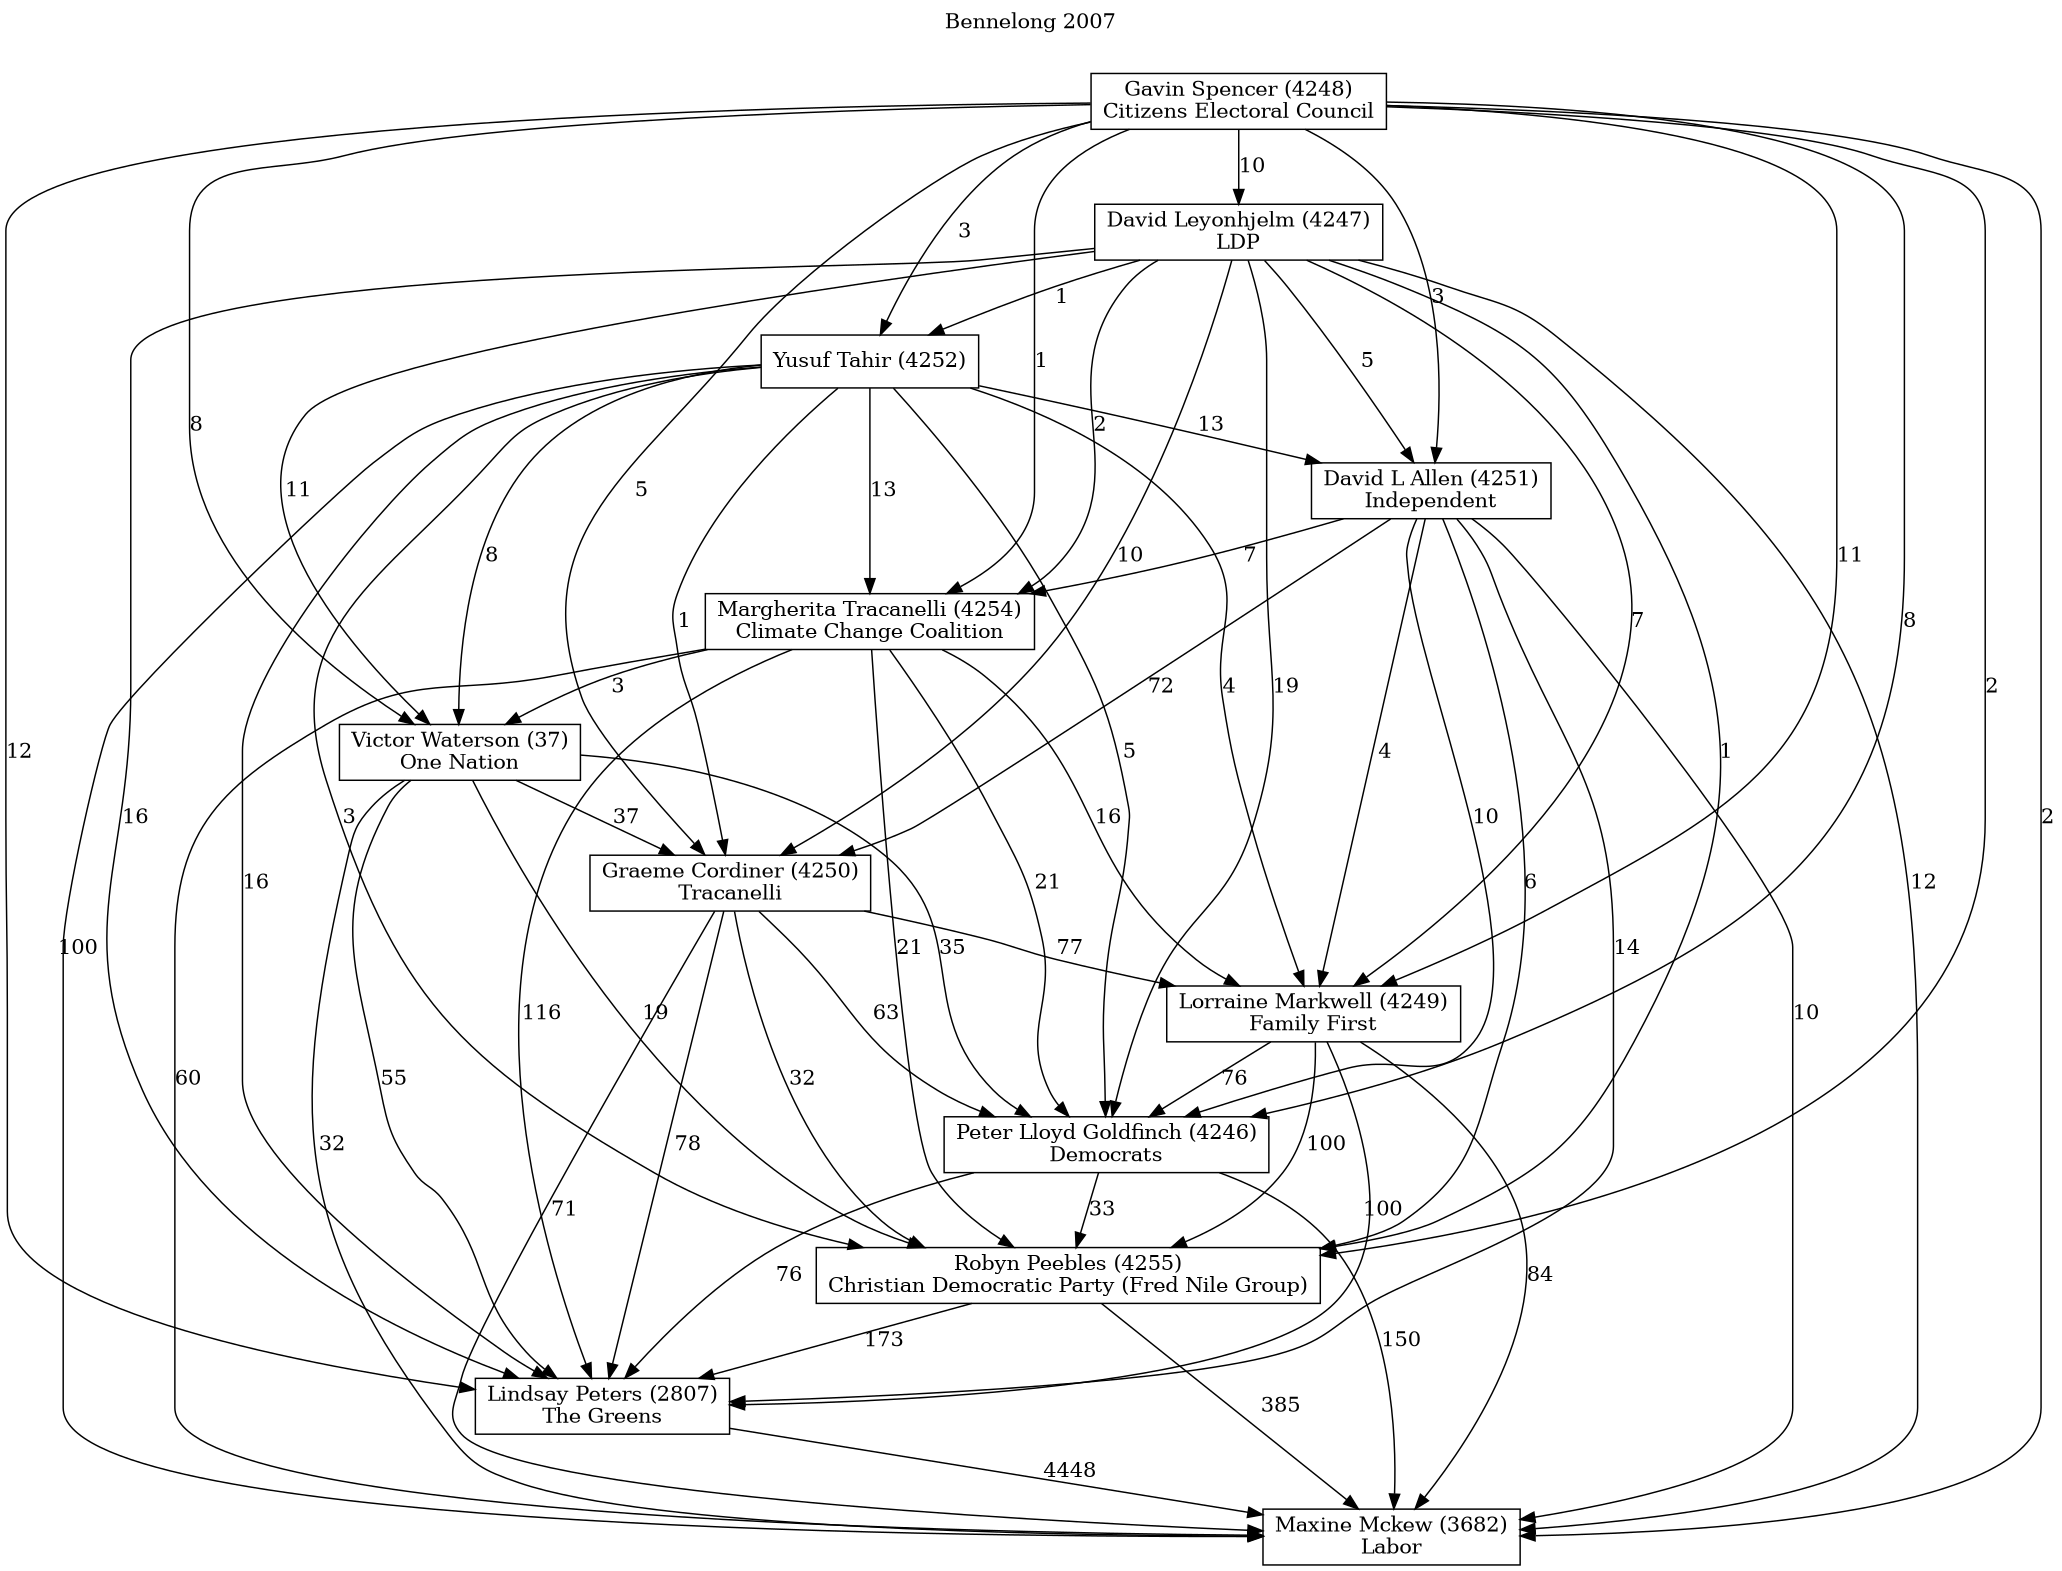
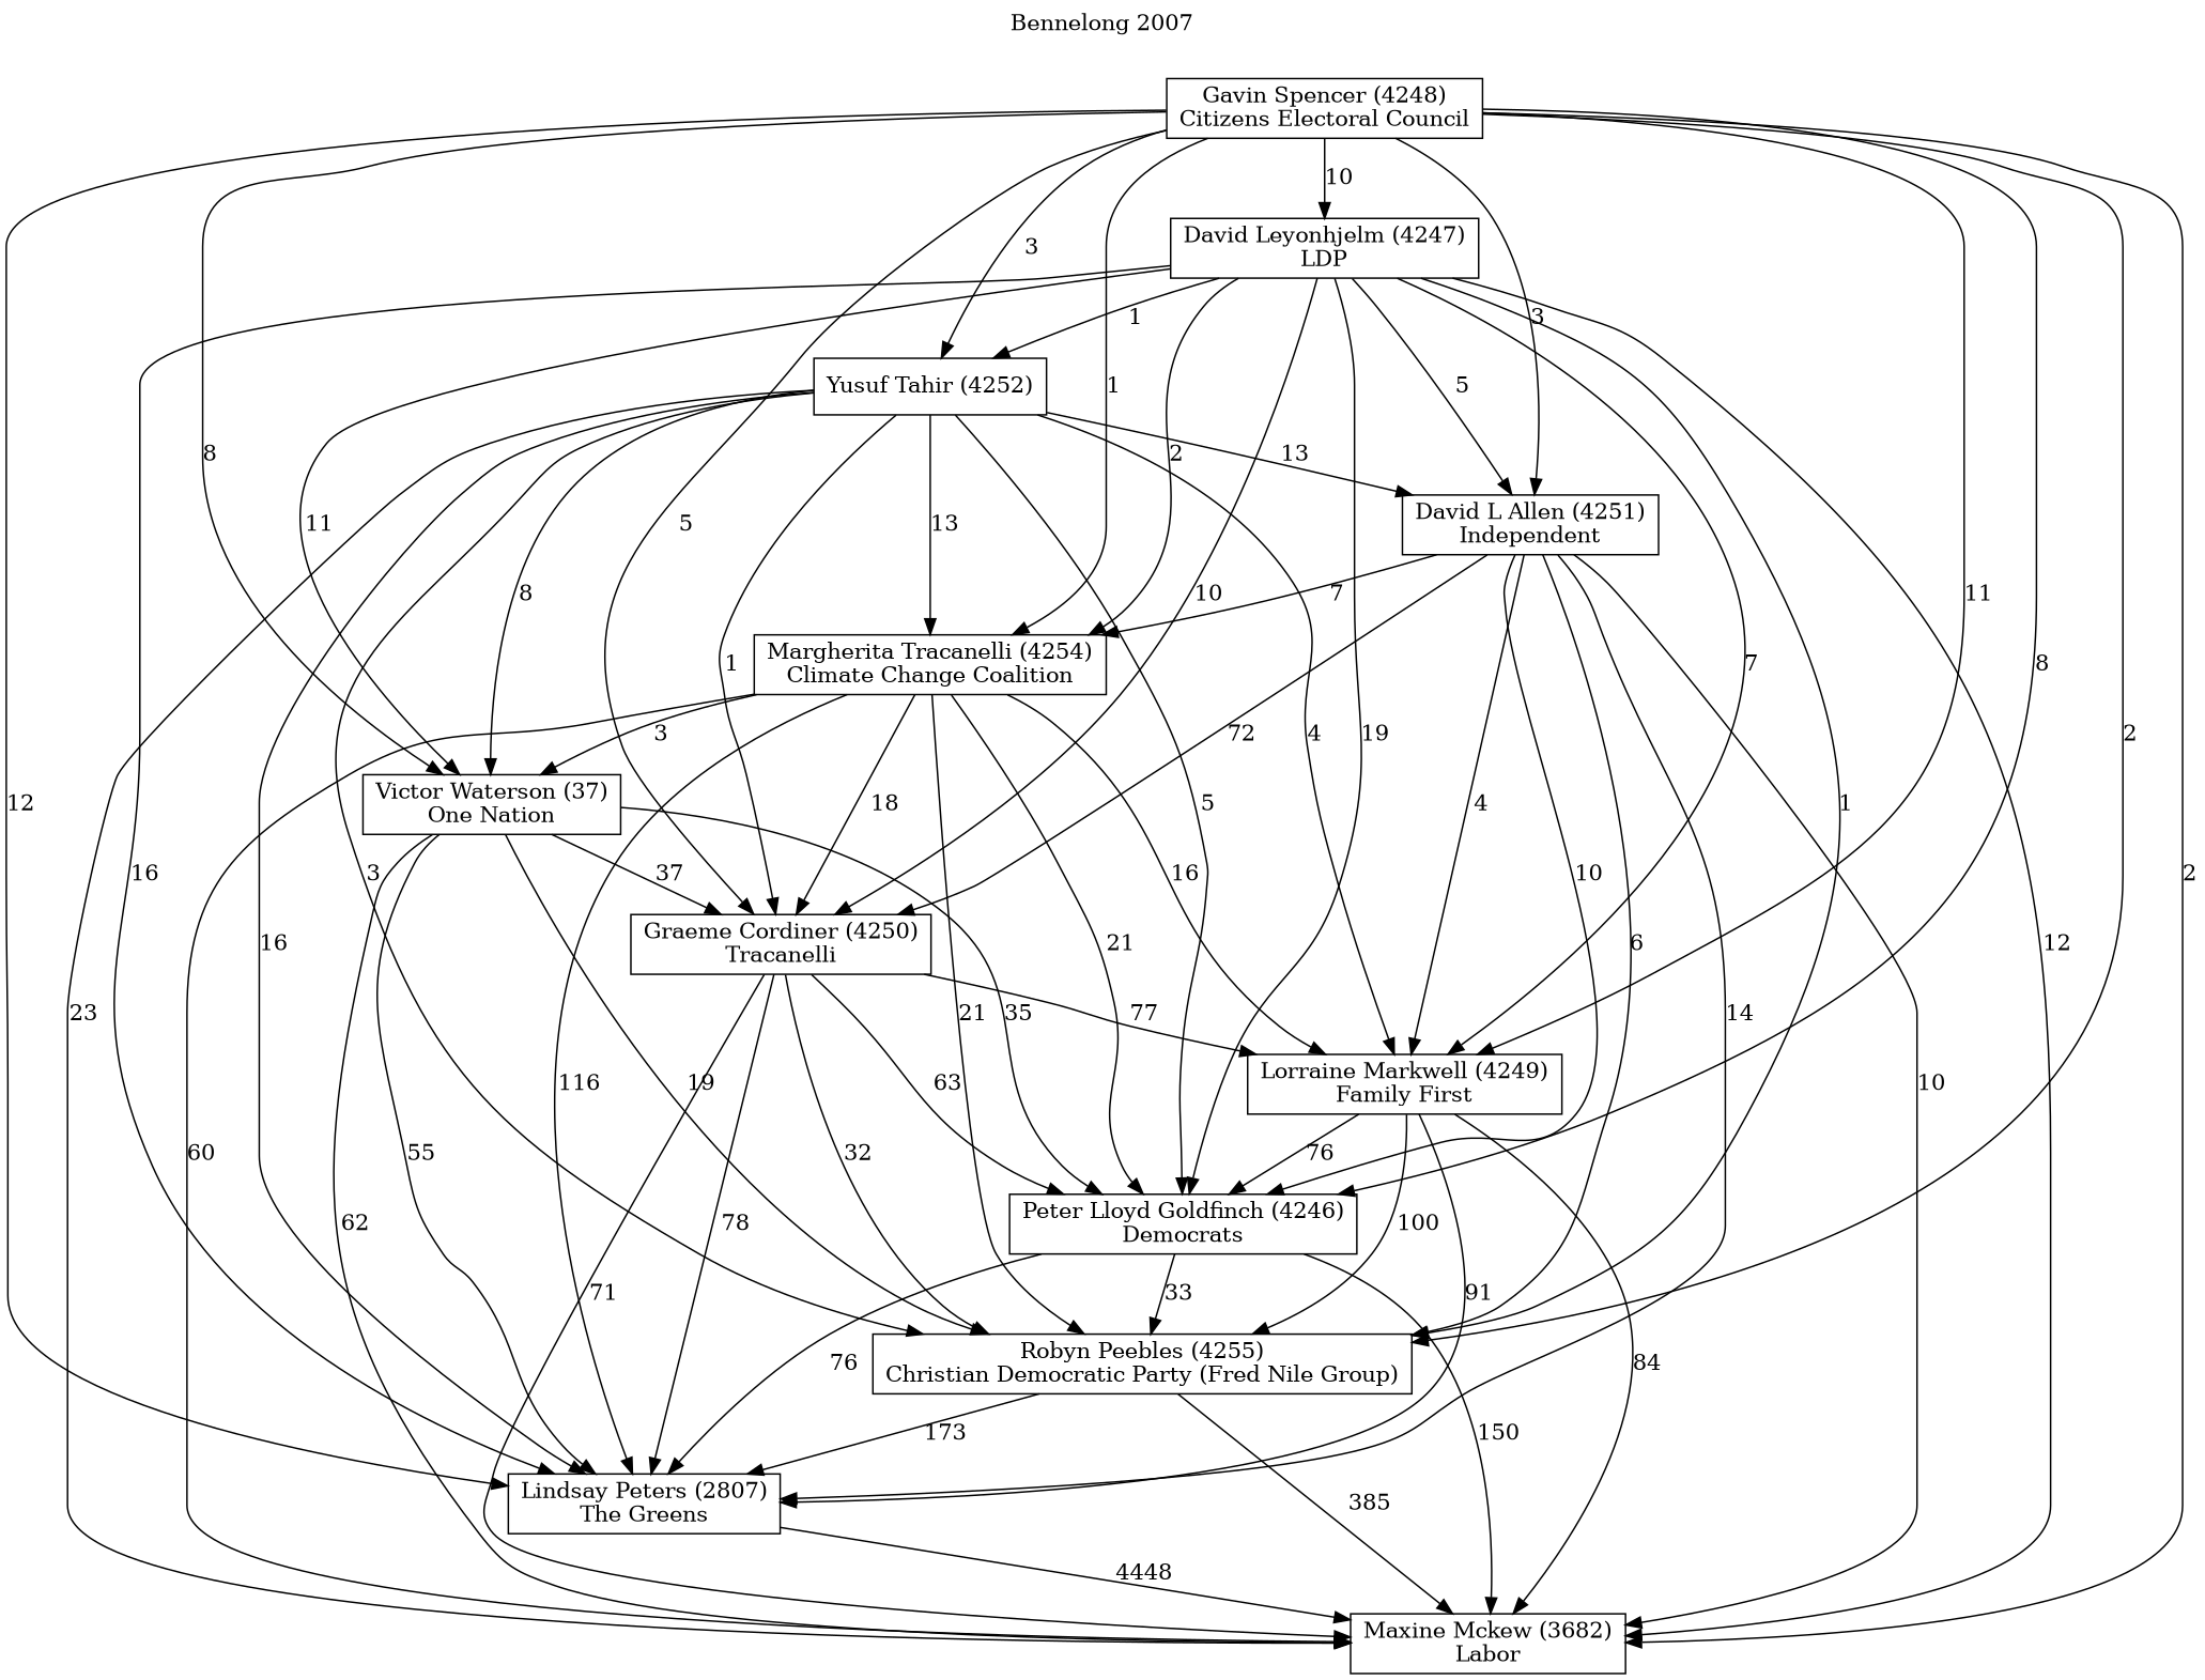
  digraph {
    label="Bennelong 2007"
    labelloc=t
    mclimit=10
    node [shape=box]
    n1 [label="Maxine Mckew (3682)\nLabor"]
    n2 [label="Lindsay Peters (2807)\nThe Greens"]
    n3 [label="Robyn Peebles (4255)\nChristian Democratic Party (Fred Nile Group)"]
    n4 [label="Peter Lloyd Goldfinch (4246)\nDemocrats"]
    n5 [label="Lorraine Markwell (4249)\nFamily First"]
    n6 [label="Graeme Cordiner (4250)\nTracanelli"]
    n7 [label="Victor Waterson (37)\nOne Nation"]
    n8 [label="Margherita Tracanelli (4254)\nClimate Change Coalition"]
    n9 [label="David L Allen (4251)\nIndependent"]
    n10 [label="Yusuf Tahir (4252)\n"]
    n11 [label="David Leyonhjelm (4247)\nLDP"]
    n12 [label="Gavin Spencer (4248)\nCitizens Electoral Council"]
    n2 -> n1 [label=4448]
    n3 -> n1 [label=385]
    n3 -> n2 [label=173]
    n4 -> n1 [label=150]
    n4 -> n2 [label=76]
    n4 -> n3 [label=33]
    n5 -> n1 [label=84]
-   n5 -> n2 [label=100]
+   n5 -> n2 [label=91]
    n5 -> n3 [label=100]
    n5 -> n4 [label=76]
    n6 -> n1 [label=71]
    n6 -> n2 [label=78]
    n6 -> n3 [label=32]
    n6 -> n4 [label=63]
    n6 -> n5 [label=77]
-   n7 -> n1 [label=32]
+   n7 -> n1 [label=62]
    n7 -> n2 [label=55]
    n7 -> n3 [label=19]
    n7 -> n4 [label=35]
    n7 -> n6 [label=37]
    n8 -> n1 [label=60]
    n8 -> n2 [label=116]
    n8 -> n3 [label=21]
    n8 -> n4 [label=21]
    n8 -> n5 [label=16]
+   n8 -> n6 [label=18]
    n8 -> n7 [label=3]
    n9 -> n1 [label=10]
    n9 -> n2 [label=14]
    n9 -> n3 [label=6]
    n9 -> n4 [label=10]
    n9 -> n5 [label=4]
    n9 -> n6 [label=72]
    n9 -> n8 [label=7]
-   n10 -> n1 [label=100]
+   n10 -> n1 [label=23]
    n10 -> n2 [label=16]
    n10 -> n3 [label=3]
    n10 -> n4 [label=5]
    n10 -> n5 [label=4]
    n10 -> n6 [label=1]
    n10 -> n7 [label=8]
    n10 -> n8 [label=13]
    n10 -> n9 [label=13]
    n11 -> n1 [label=12]
    n11 -> n2 [label=16]
    n11 -> n3 [label=1]
    n11 -> n4 [label=19]
    n11 -> n5 [label=7]
    n11 -> n6 [label=10]
    n11 -> n7 [label=11]
    n11 -> n8 [label=2]
    n11 -> n9 [label=5]
    n11 -> n10 [label=1]
    n12 -> n1 [label=2]
    n12 -> n2 [label=12]
    n12 -> n3 [label=2]
    n12 -> n4 [label=8]
    n12 -> n5 [label=11]
    n12 -> n6 [label=5]
    n12 -> n7 [label=8]
    n12 -> n8 [label=1]
    n12 -> n9 [label=3]
    n12 -> n10 [label=3]
    n12 -> n11 [label=10]
  }
